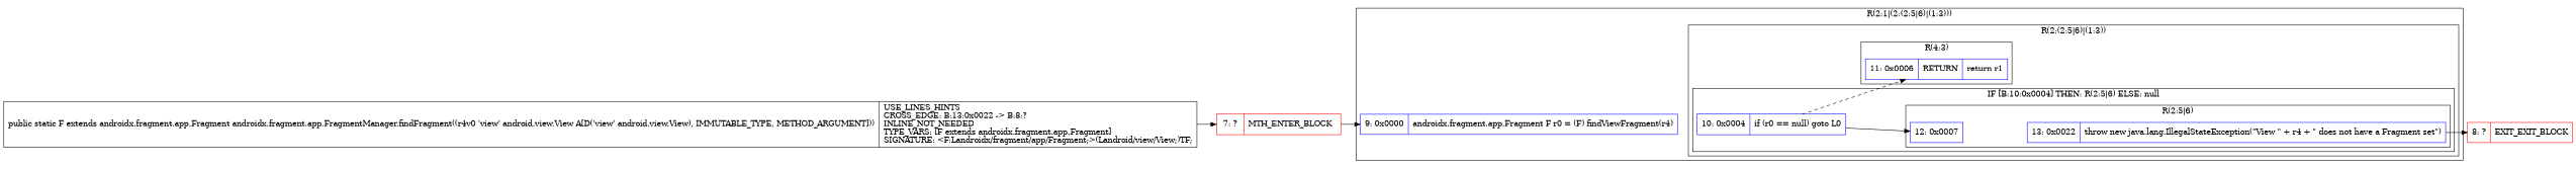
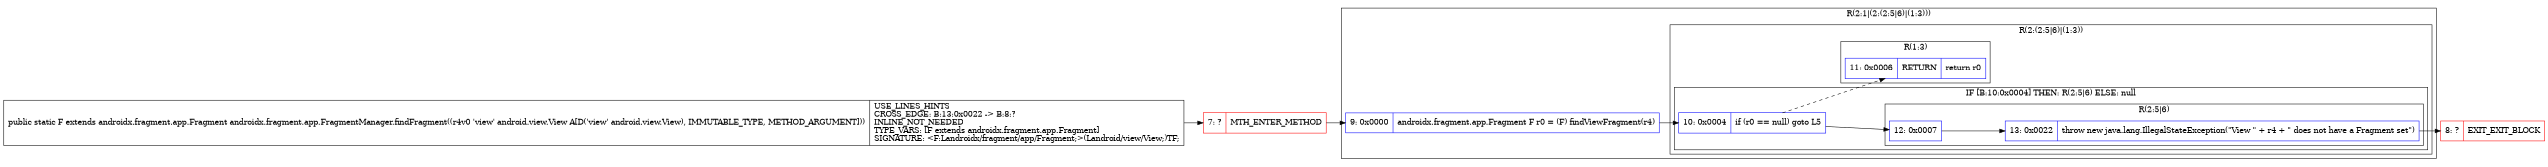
  digraph {
    rankdir=LR
    node [color=blue shape=record]
    n1 [label="{12\:\ 0x0007}"]
    n2 [label="{13\:\ 0x0022|throw new java.lang.IllegalStateException(\"View \" + r4 + \" does not have a Fragment set\")\l}"]
-   n3 [label="{10\:\ 0x0004|if (r0 == null) goto L0\l}"]
-   n4 [label="{11\:\ 0x0006|RETURN\l|return r1\l}"]
+   n3 [label="{10\:\ 0x0004|if (r0 == null) goto L5\l}"]
+   n4 [label="{11\:\ 0x0006|RETURN\l|return r0\l}"]
    n5 [label="{9\:\ 0x0000|androidx.fragment.app.Fragment F r0 = (F) findViewFragment(r4)\l}"]
    n6 [color=red label="{8\:\ ?|EXIT_EXIT_BLOCK\l}"]
-   n7 [color=red label="{7\:\ ?|MTH_ENTER_BLOCK\l}"]
+   n7 [color=red label="{7\:\ ?|MTH_ENTER_METHOD\l}"]
    n8 [label="{public static F extends androidx.fragment.app.Fragment androidx.fragment.app.FragmentManager.findFragment((r4v0 'view' android.view.View A[D('view' android.view.View), IMMUTABLE_TYPE, METHOD_ARGUMENT]))  | USE_LINES_HINTS\lCROSS_EDGE: B:13:0x0022 \-\> B:8:?\lINLINE_NOT_NEEDED\lTYPE_VARS: [F extends androidx.fragment.app.Fragment]\lSIGNATURE: \<F:Landroidx\/fragment\/app\/Fragment;\>(Landroid\/view\/View;)TF;\l}" color=""]
    subgraph cluster_1 {
      label="R(2:1|(2:(2:5|6)|(1:3)))"
      n5
      subgraph cluster_2 {
        label="R(2:(2:5|6)|(1:3))"
        subgraph cluster_3 {
          label="IF [B:10:0x0004] THEN: R(2:5|6) ELSE: null"
          n3
          subgraph cluster_4 {
            label="R(2:5|6)"
            n1
            n2
          }
        }
        subgraph cluster_5 {
-         label="R(4:3)"
+         label="R(1:3)"
          n4
        }
      }
    }
+   n1 -> n2
    n2 -> n6
    n3 -> n1
    n3 -> n4 [style=dashed]
+   n5 -> n3
    n7 -> n5
    n8 -> n7
  }
